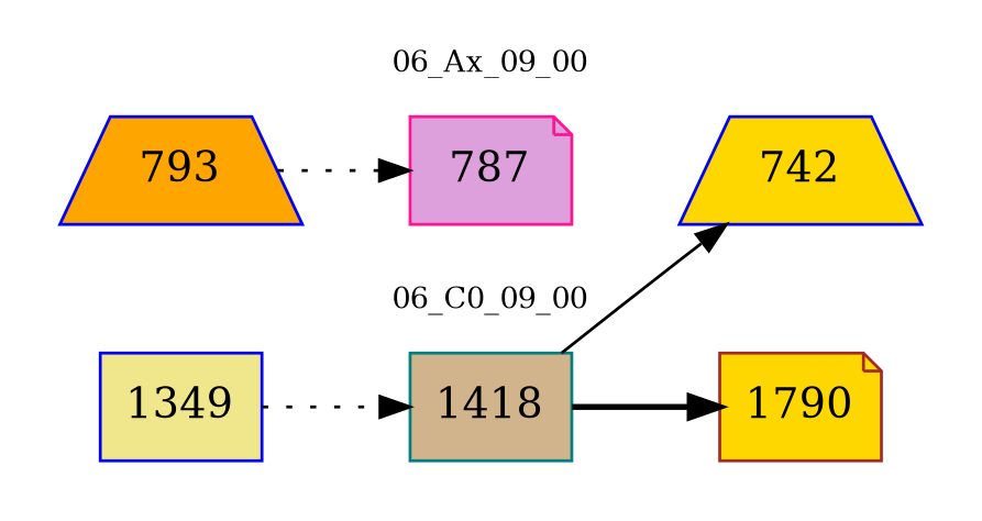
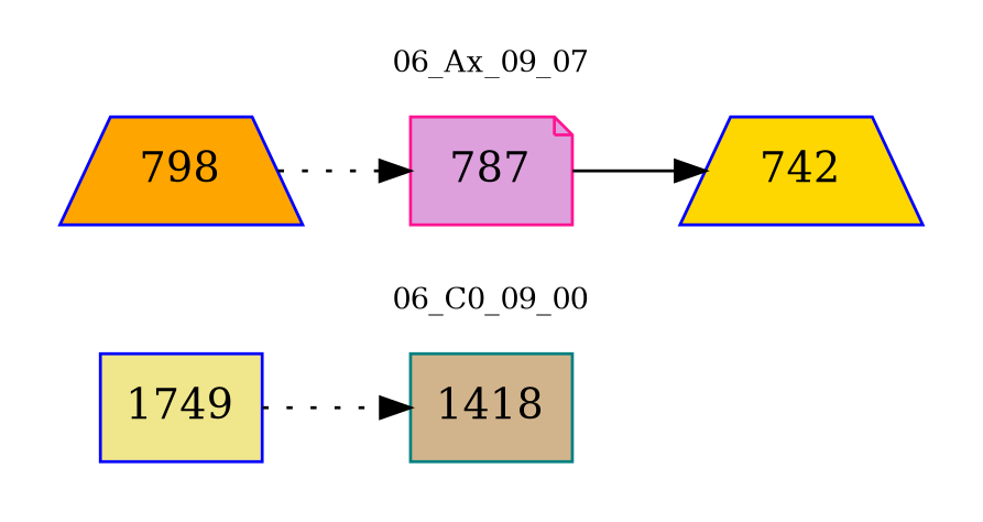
  digraph {
    rankdir=LR
    node [color=blue fillcolor=gold shape=trapezium style=filled]
    edge [color=black style=dotted]
-   n1 [fillcolor=orange label=793]
+   n1 [fillcolor=orange label=798]
    n2 [color=deeppink fillcolor=plum label=787 shape=note]
    n3 [label=742]
-   n4 [fillcolor=khaki label=1349 shape=box]
+   n4 [fillcolor=khaki label=1749 shape=box]
    n5 [color=teal fillcolor=tan label=1418 shape=box]
-   n6 [color=brown label=1790 shape=note]
    subgraph cluster_1 {
      color=white
      fontsize=10
-     label="06_Ax_09_00"
+     label="06_Ax_09_07"
      n1
      n2
      n3
    }
    subgraph cluster_2 {
      color=white
      fontsize=10
      label="06_C0_09_00"
      n4
      n5
-     n6
    }
    n1 -> n2
-   n5 -> n3 [style=solid]
+   n2 -> n3 [style=solid]
    n4 -> n5
-   n5 -> n6 [style=bold]
  }
